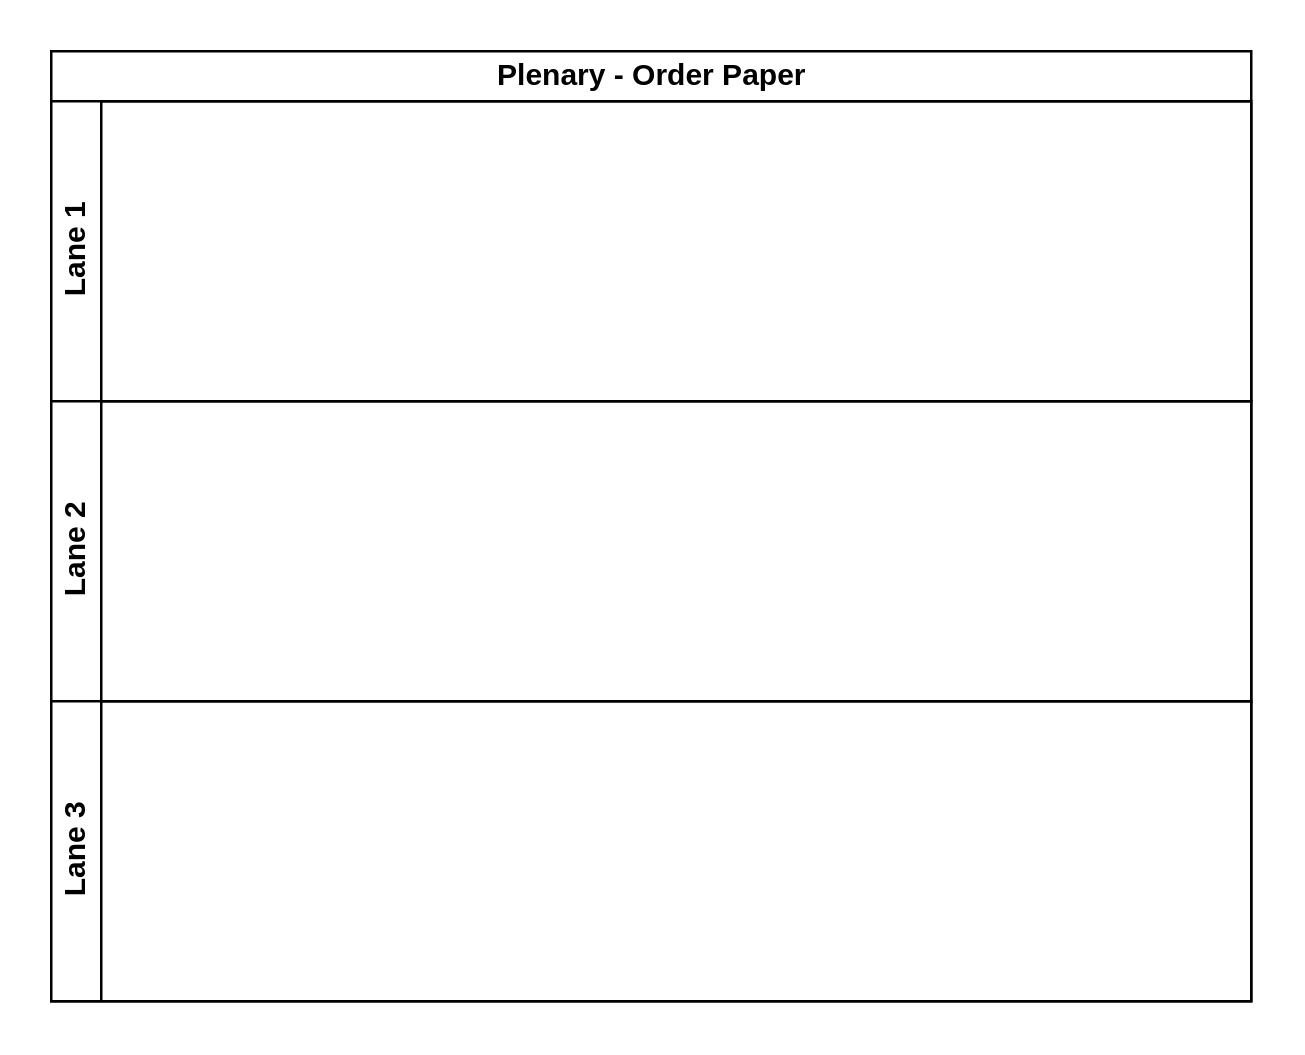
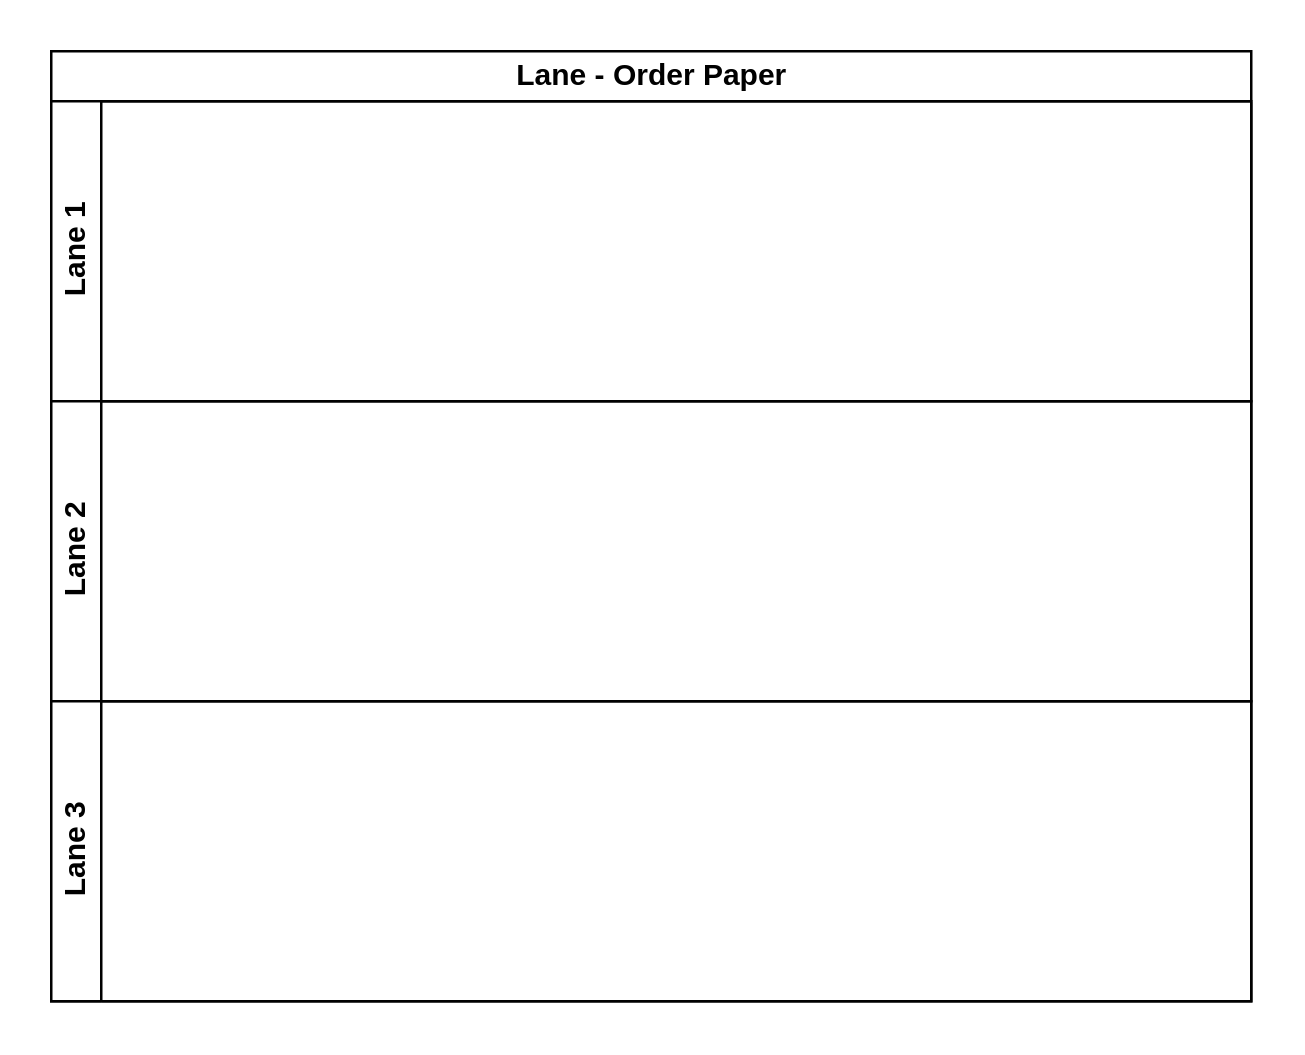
  <mxCell id="0" />
  <mxCell id="1" parent="0" />
- <mxCell id="2" value="Plenary - Order Paper" style="swimlane;html=1;childLayout=stackLayout;resizeParent=1;resizeParentMax=0;horizontal=1;startSize=20;horizontalStack=0;" vertex="1" parent="1"><mxGeometry x="20" y="20" width="480" height="380" as="geometry" /></mxCell>
+ <mxCell id="2" value="Lane - Order Paper" style="swimlane;html=1;childLayout=stackLayout;resizeParent=1;resizeParentMax=0;horizontal=1;startSize=20;horizontalStack=0;" vertex="1" parent="1"><mxGeometry x="20" y="20" width="480" height="380" as="geometry" /></mxCell>
  <mxCell id="3" value="Lane 1" style="swimlane;html=1;startSize=20;horizontal=0;" vertex="1" parent="2"><mxGeometry y="20" width="480" height="120" as="geometry" /></mxCell>
  <mxCell id="4" value="Lane 2" style="swimlane;html=1;startSize=20;horizontal=0;" vertex="1" parent="2"><mxGeometry y="140" width="480" height="120" as="geometry" /></mxCell>
  <mxCell id="5" value="Lane 3" style="swimlane;html=1;startSize=20;horizontal=0;" vertex="1" parent="2"><mxGeometry y="260" width="480" height="120" as="geometry" /></mxCell>
